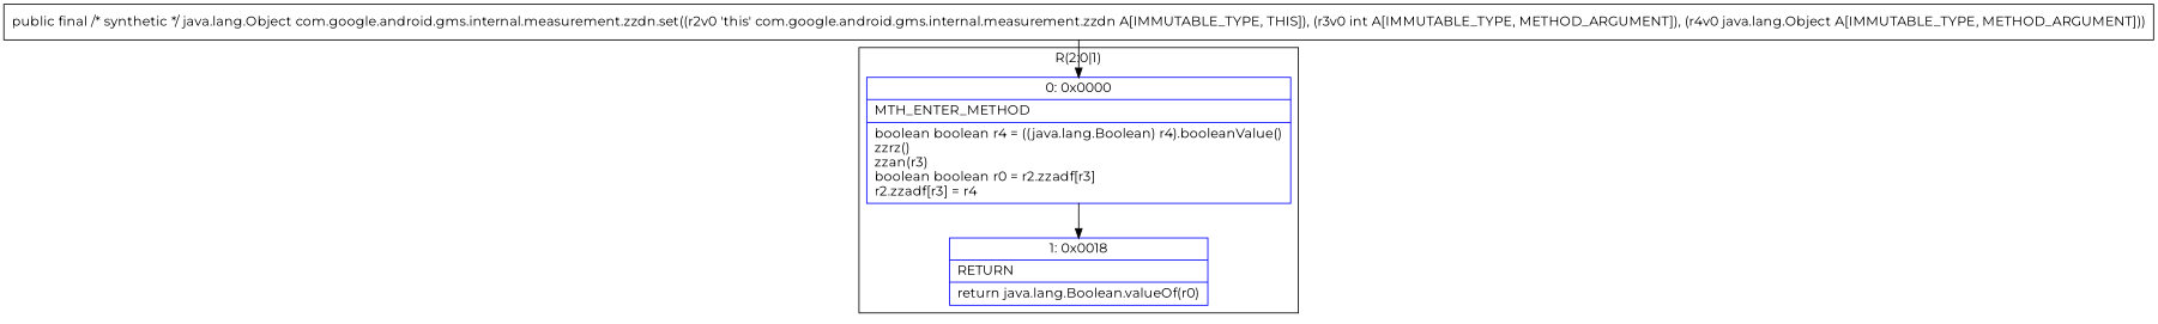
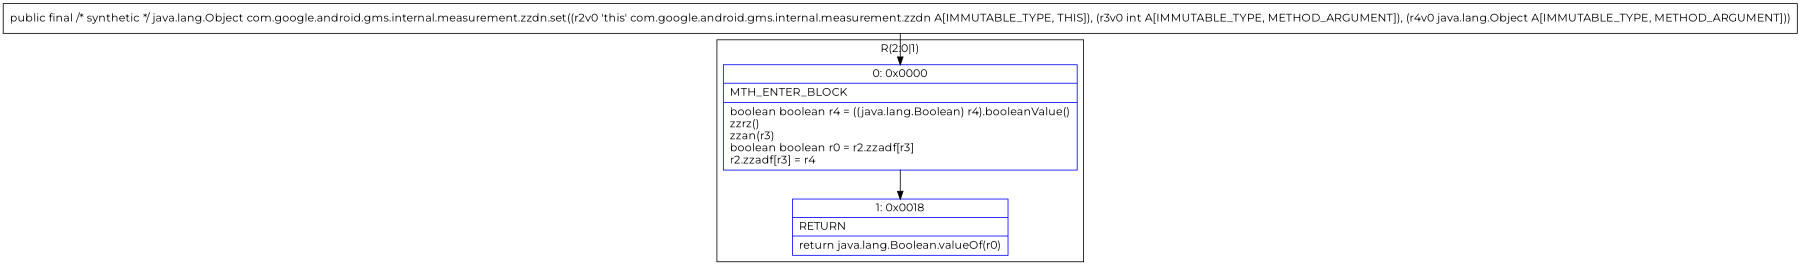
  digraph {
    fontname=Montserrat
    node [color=blue shape=record fontname=Montserrat]
    edge [fontname=Montserrat]
-   n1 [label="{0\:\ 0x0000|MTH_ENTER_METHOD\l|boolean boolean r4 = ((java.lang.Boolean) r4).booleanValue()\lzzrz()\lzzan(r3)\lboolean boolean r0 = r2.zzadf[r3]\lr2.zzadf[r3] = r4\l}"]
+   n1 [label="{0\:\ 0x0000|MTH_ENTER_BLOCK\l|boolean boolean r4 = ((java.lang.Boolean) r4).booleanValue()\lzzrz()\lzzan(r3)\lboolean boolean r0 = r2.zzadf[r3]\lr2.zzadf[r3] = r4\l}"]
    n2 [label="{1\:\ 0x0018|RETURN\l|return java.lang.Boolean.valueOf(r0)\l}"]
    n3 [label="{public final \/* synthetic *\/ java.lang.Object com.google.android.gms.internal.measurement.zzdn.set((r2v0 'this' com.google.android.gms.internal.measurement.zzdn A[IMMUTABLE_TYPE, THIS]), (r3v0 int A[IMMUTABLE_TYPE, METHOD_ARGUMENT]), (r4v0 java.lang.Object A[IMMUTABLE_TYPE, METHOD_ARGUMENT])) }" color=""]
    subgraph cluster_1 {
      label="R(2:0|1)"
      n1
      n2
    }
    n1 -> n2
    n3 -> n1
  }
